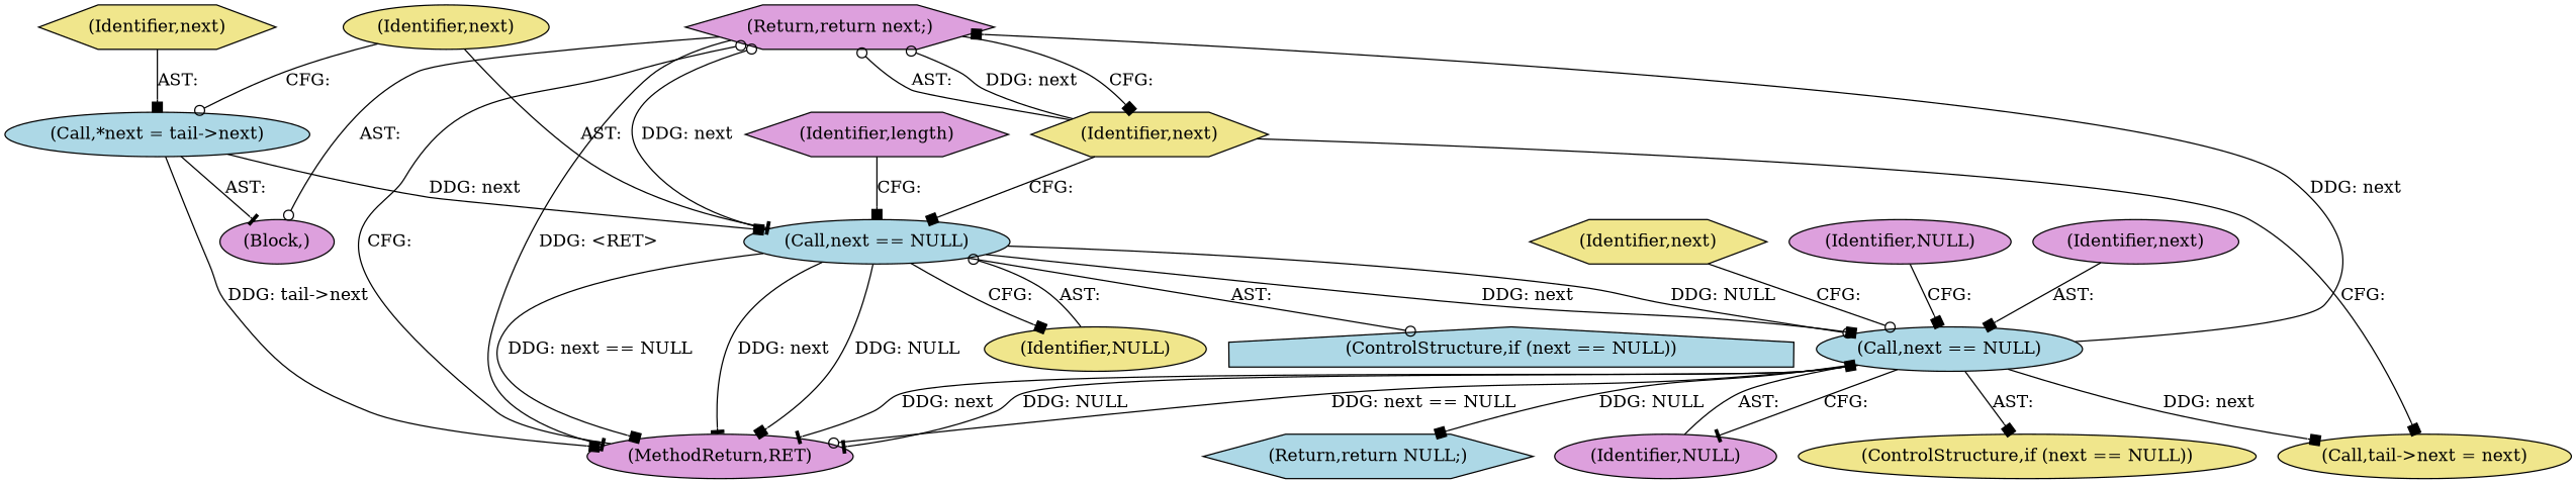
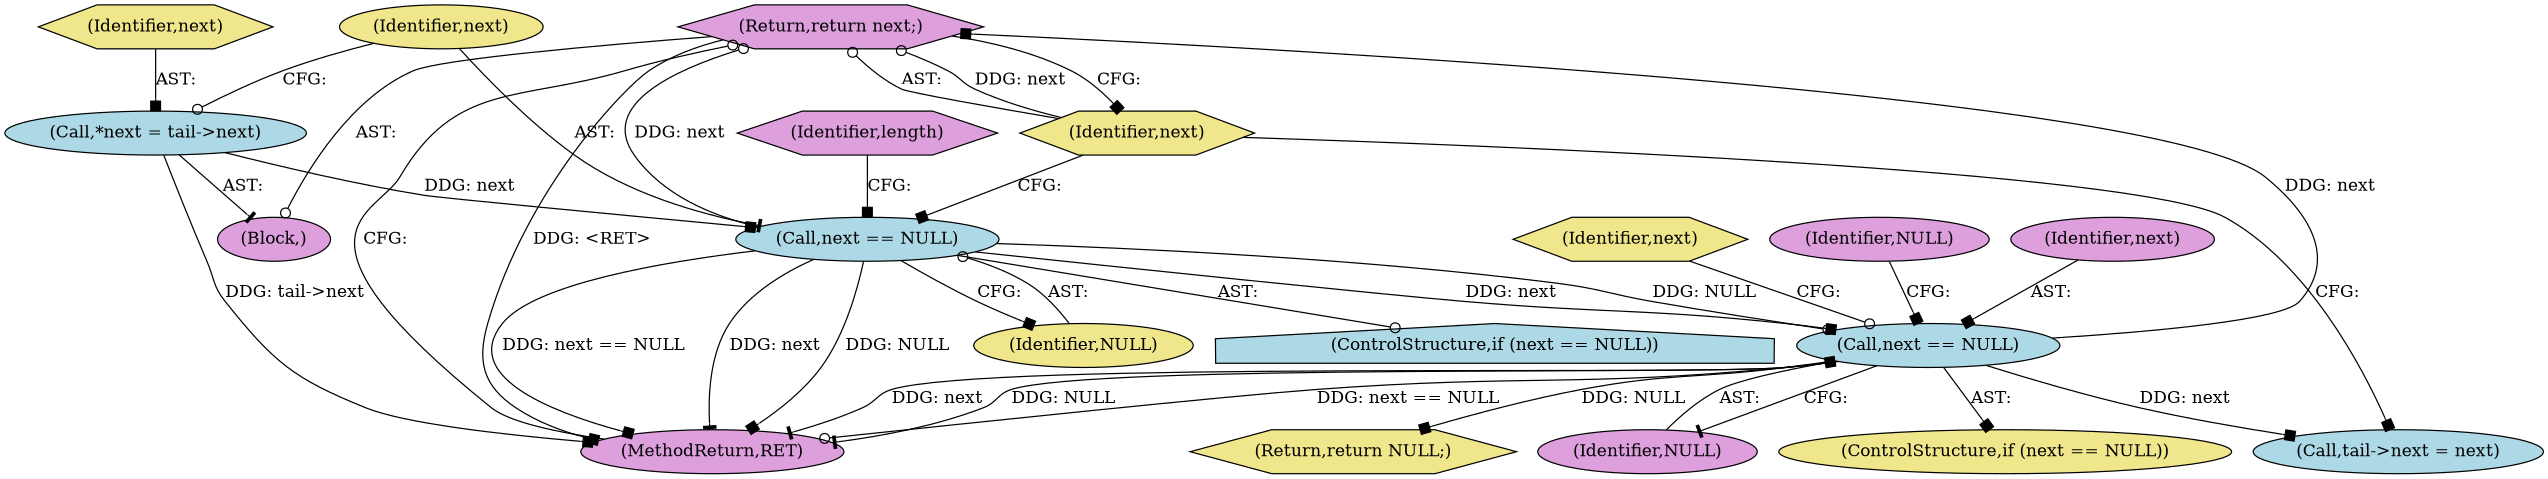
  digraph {
    node [fillcolor=plum shape=ellipse style=filled]
    edge [arrowhead=box]
    n1 [label="(Return,return next;)" shape=hexagon]
    n2 [fillcolor=khaki label="(Identifier,next)" shape=hexagon]
    n3 [label="(MethodReturn,RET)"]
    n4 [label="(Block,)"]
    n5 [fillcolor=lightblue label="(Call,next == NULL)"]
-   n6 [fillcolor=khaki label="(Call,tail->next = next)"]
+   n6 [fillcolor=lightblue label="(Call,tail->next = next)"]
    n7 [fillcolor=lightblue label="(Call,next == NULL)"]
    n8 [fillcolor=khaki label="(Identifier,NULL)"]
    n9 [fillcolor=lightblue label="(ControlStructure,if (next == NULL))" shape=house]
    n10 [label="(Identifier,NULL)"]
    n11 [fillcolor=khaki label="(ControlStructure,if (next == NULL))"]
-   n12 [fillcolor=lightblue label="(Return,return NULL;)" shape=hexagon]
+   n12 [fillcolor=khaki label="(Return,return NULL;)" shape=hexagon]
    n13 [fillcolor=lightblue label="(Call,*next = tail->next)"]
    n14 [label="(Identifier,length)" shape=hexagon]
    n15 [fillcolor=khaki label="(Identifier,next)" shape=hexagon]
    n16 [fillcolor=khaki label="(Identifier,next)"]
    n17 [fillcolor=khaki label="(Identifier,next)" shape=hexagon]
    n18 [label="(Identifier,NULL)"]
    n19 [label="(Identifier,next)"]
    n1 -> n2 [label="CFG: "]
-   n1 -> n3 [arrowhead=tee label="DDG: <RET>"]
+   n1 -> n3 [label="DDG: <RET>"]
    n1 -> n4 [arrowhead=odot label="AST: "]
    n2 -> n1 [arrowhead=odot label="AST: "]
    n2 -> n1 [arrowhead=odot label="DDG: next"]
    n2 -> n5 [label="CFG: "]
    n2 -> n6 [label="CFG: "]
    n3 -> n1 [arrowhead=odot label="CFG: "]
    n5 -> n1 [arrowhead=odot label="DDG: next"]
    n5 -> n3 [label="DDG: next == NULL"]
    n5 -> n3 [arrowhead=tee label="DDG: next"]
    n5 -> n3 [label="DDG: NULL"]
    n5 -> n7 [label="DDG: next"]
    n5 -> n7 [arrowhead=odot label="DDG: NULL"]
    n5 -> n8 [label="CFG: "]
    n5 -> n9 [arrowhead=odot label="AST: "]
    n7 -> n1 [label="DDG: next"]
    n7 -> n3 [arrowhead=tee label="DDG: next"]
    n7 -> n3 [arrowhead=tee label="DDG: NULL"]
    n7 -> n3 [arrowhead=odot label="DDG: next == NULL"]
    n7 -> n6 [label="DDG: next"]
    n7 -> n10 [arrowhead=tee label="CFG: "]
    n7 -> n11 [label="AST: "]
    n7 -> n12 [label="DDG: NULL"]
    n8 -> n5 [arrowhead=odot label="AST: "]
    n10 -> n7 [label="AST: "]
    n13 -> n3 [label="DDG: tail->next"]
    n13 -> n4 [arrowhead=tee label="AST: "]
    n13 -> n5 [label="DDG: next"]
    n14 -> n5 [label="CFG: "]
    n15 -> n13 [label="AST: "]
    n16 -> n5 [arrowhead=tee label="AST: "]
    n16 -> n13 [arrowhead=odot label="CFG: "]
    n17 -> n7 [arrowhead=odot label="CFG: "]
    n18 -> n7 [label="CFG: "]
    n19 -> n7 [label="AST: "]
  }
